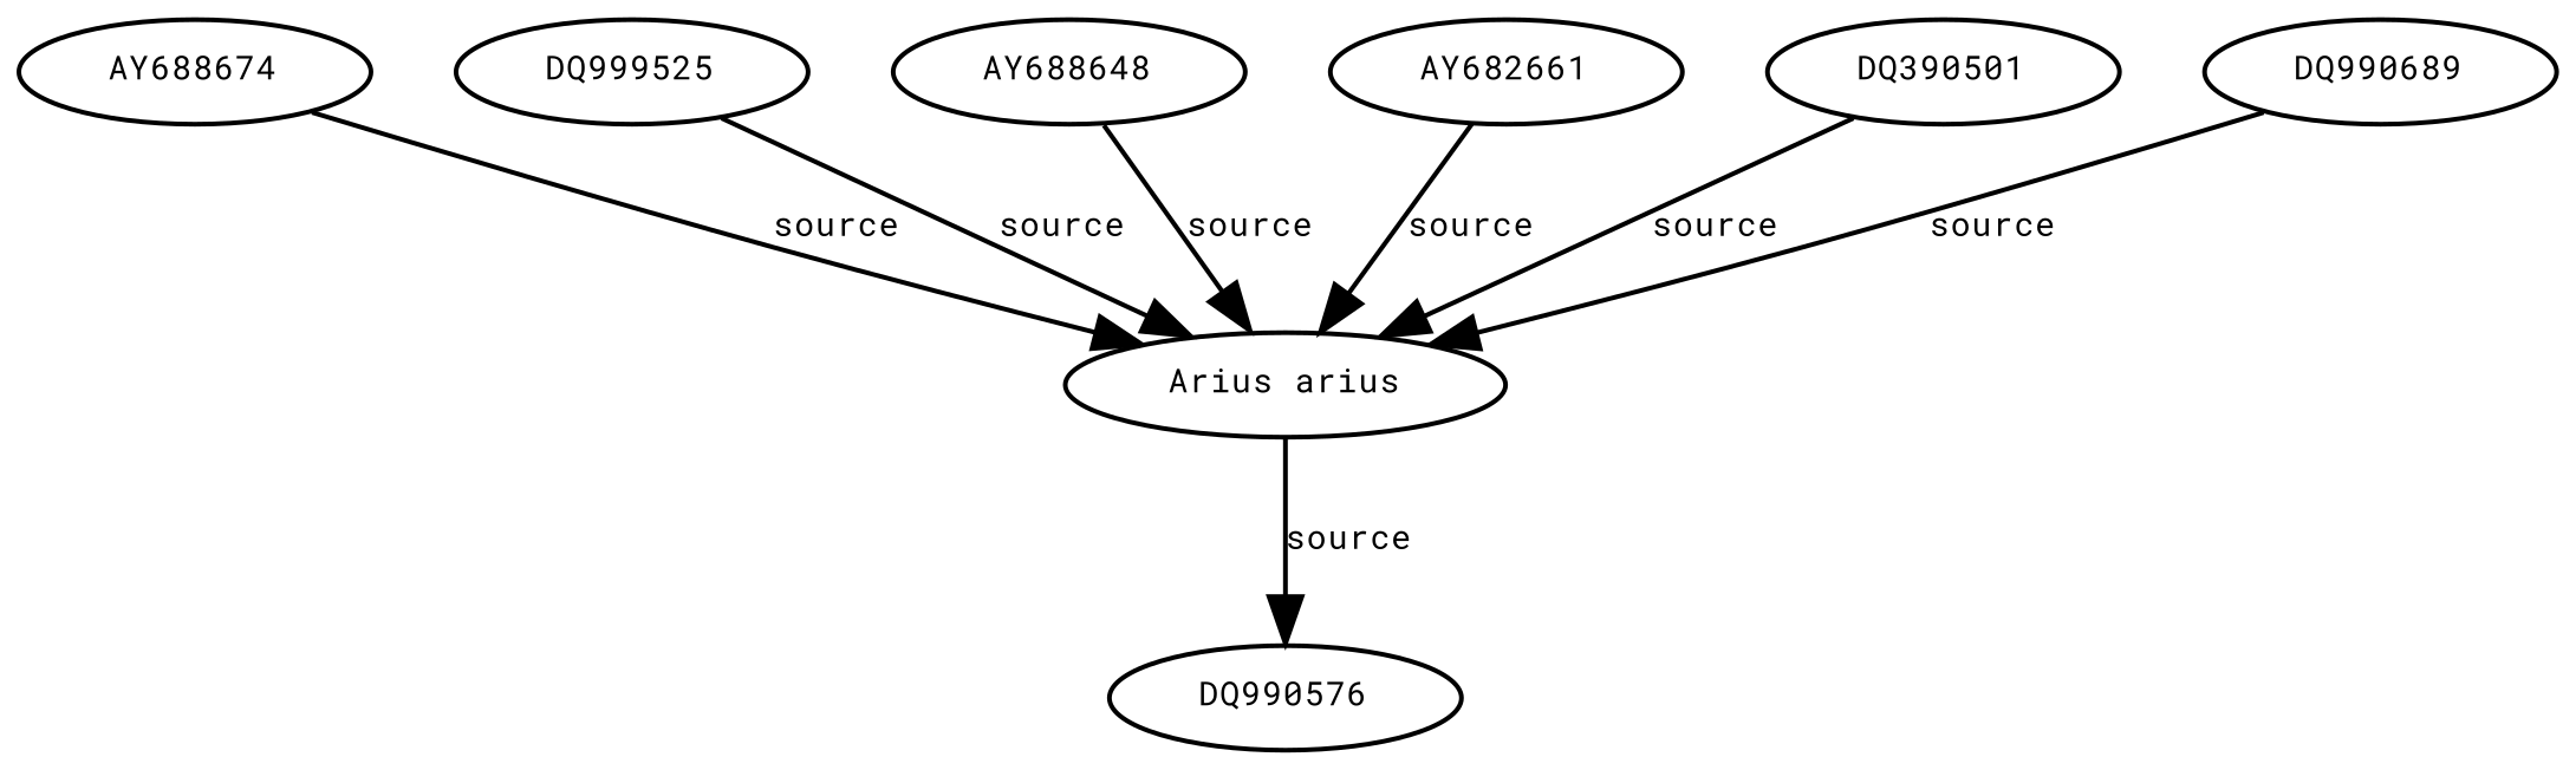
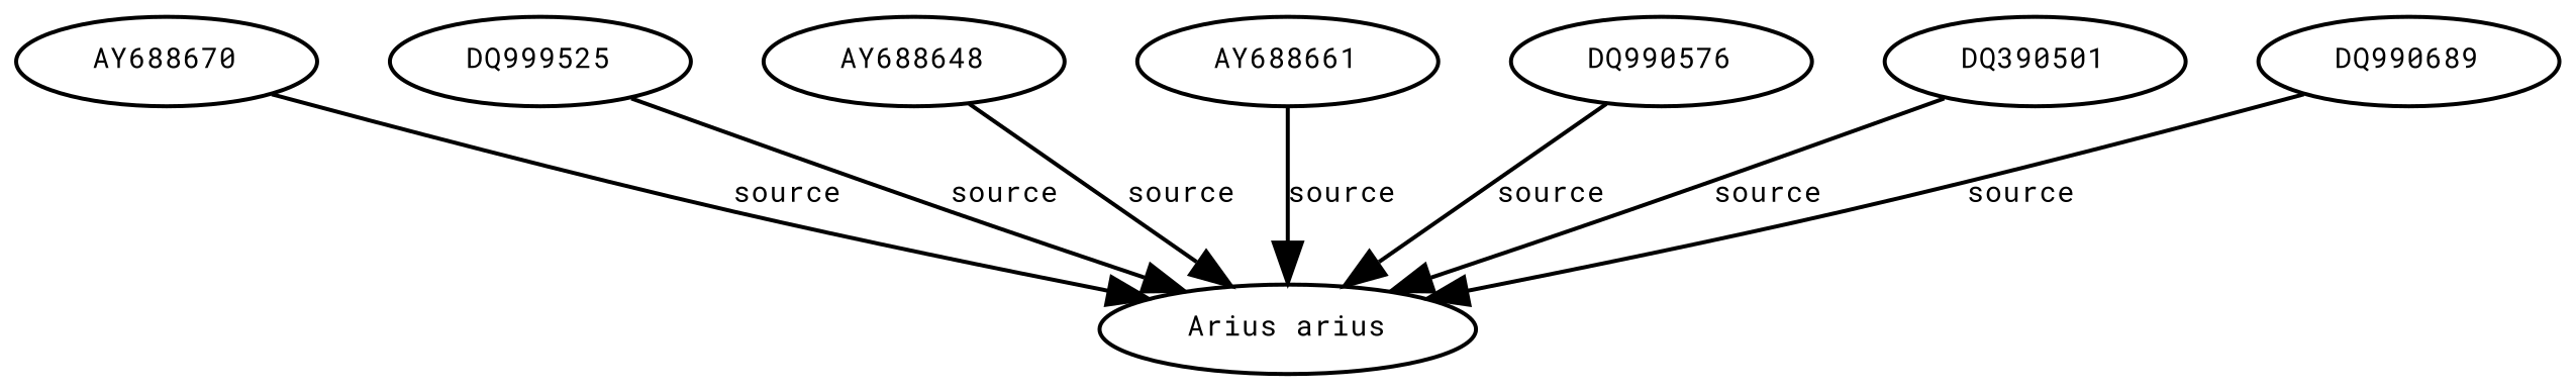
  digraph {
    fontname="Roboto Mono"
    node [fontname="Roboto Mono" fontsize=7]
    edge [fontname="Roboto Mono" fontsize=7]
    n1 [height=0.27433100247 label="Arius arius" width=0.27433100247]
-   n2 [height=0.27433100247 label=AY688674 width=0.27433100247]
+   n2 [height=0.27433100247 label=AY688670 width=0.27433100247]
    n3 [height=0.27433100247 label=DQ999525 width=0.27433100247]
    n4 [height=0.27433100247 label=AY688648 width=0.27433100247]
-   n5 [height=0.27433100247 label=AY682661 width=0.27433100247]
+   n5 [height=0.27433100247 label=AY688661 width=0.27433100247]
    n6 [height=0.27433100247 label=DQ990576 width=0.27433100247]
    n7 [height=0.27433100247 label=DQ390501 width=0.27433100247]
    n8 [height=0.27433100247 label=DQ990689 width=0.27433100247]
    n2 -> n1 [label=source]
    n3 -> n1 [label=source]
    n4 -> n1 [label=source]
    n5 -> n1 [label=source]
-   n1 -> n6 [label=source]
+   n6 -> n1 [label=source]
    n7 -> n1 [label=source]
    n8 -> n1 [label=source]
  }
